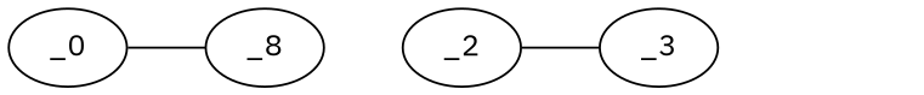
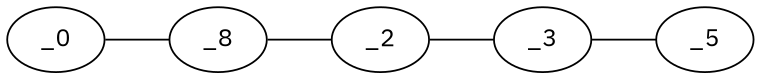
  graph {
    fontname="IBM Plex Sans"
    rankdir=LR
    node [fontname="IBM Plex Sans" y=0.49]
    edge [fontname="IBM Plex Sans"]
    _0 [x=0.448482 y=2.91718]
    n2 [label=_8 x=2.43978 y=2.97477]
    _2 [x=0.51]
    _3 [x=2.51]
+   _5 [x=0.00711321 y=2.69661]
    _0 -- n2
+   n2 -- _2
    _2 -- _3
+   _3 -- _5
  }
